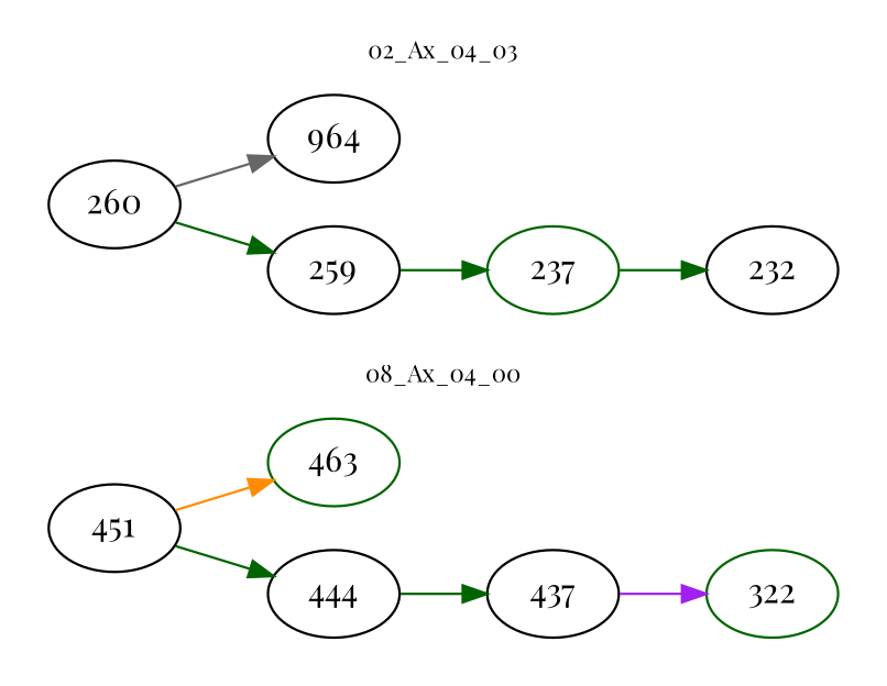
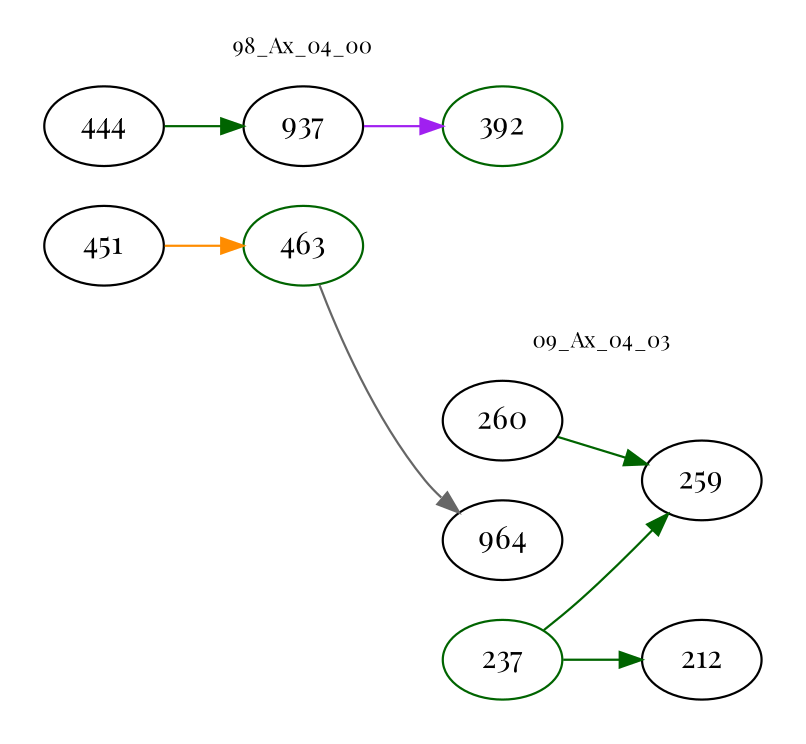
  digraph {
    fontname="Playfair Display"
    rankdir=LR
    node [color=black fontname="Playfair Display"]
    edge [color=darkgreen fontname="Playfair Display"]
    n1 [label=451]
    n2 [label=444]
    n3 [color=darkgreen label=463]
-   n4 [label=437]
-   n5 [color=darkgreen label=322]
+   n4 [label=937]
+   n5 [color=darkgreen label=392]
    n6 [label=260]
    n7 [label=259]
    n8 [label=964]
    n9 [color=darkgreen label=237]
-   n10 [label=232]
+   n10 [label=212]
    subgraph cluster_1 {
      color=white
      fontsize=10
-     label="08_Ax_04_00"
+     label="98_Ax_04_00"
      n1
      n2
      n3
      n4
      n5
    }
    subgraph cluster_2 {
      color=white
      fontsize=10
-     label="02_Ax_04_03"
+     label="09_Ax_04_03"
      n6
      n7
      n8
      n9
      n10
    }
-   n1 -> n2
    n1 -> n3 [color=darkorange]
    n2 -> n4
    n4 -> n5 [color=purple]
    n6 -> n7
-   n6 -> n8 [color=gray40]
-   n7 -> n9
+   n3 -> n8 [color=gray40]
+   n9 -> n7
    n9 -> n10
  }
